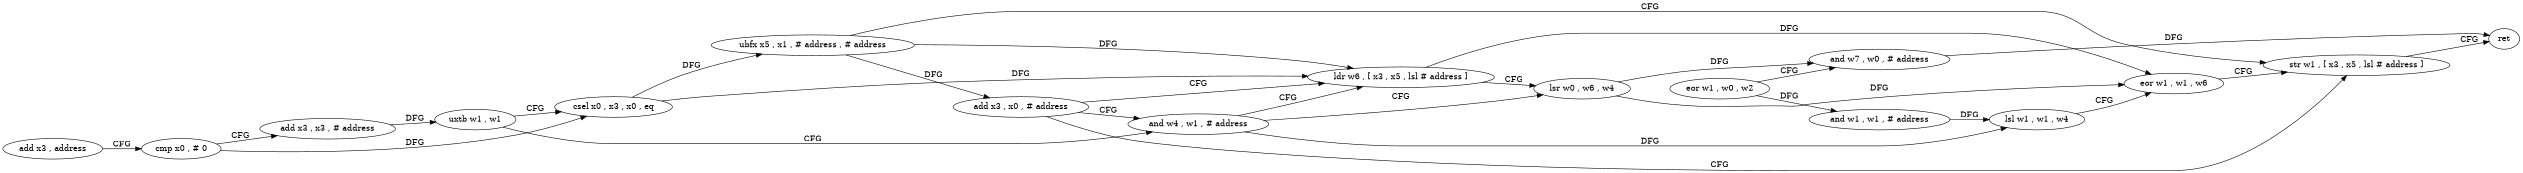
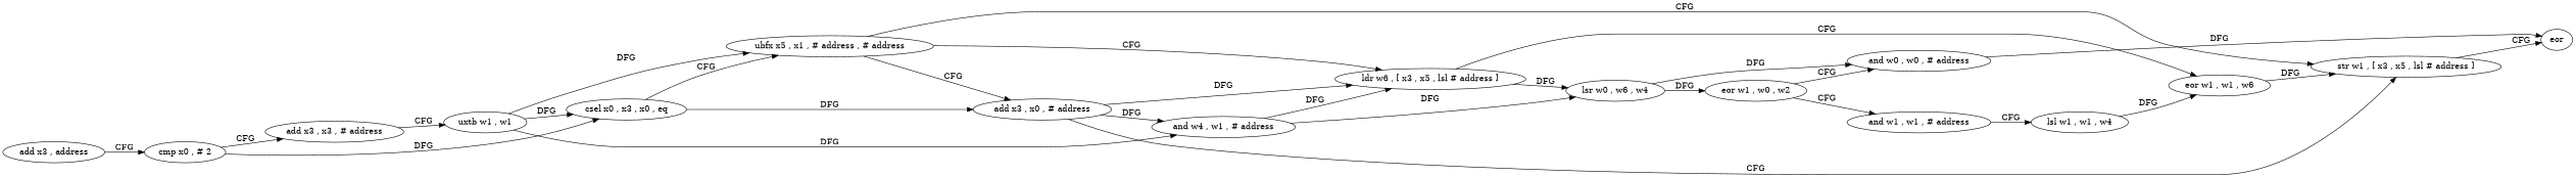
  digraph {
    rankdir=LR
    n1 [label="add x3 , address"]
-   n2 [label="cmp x0 , # 0"]
+   n2 [label="cmp x0 , # 2"]
    n3 [label="add x3 , x3 , # address"]
    n4 [label="csel x0 , x3 , x0 , eq"]
    n5 [label="uxtb w1 , w1"]
    n6 [label="ubfx x5 , x1 , # address , # address"]
    n7 [label="add x3 , x0 , # address"]
    n8 [label="and w4 , w1 , # address"]
    n9 [label="ldr w6 , [ x3 , x5 , lsl # address ]"]
    n10 [label="str w1 , [ x3 , x5 , lsl # address ]"]
    n11 [label="lsr w0 , w6 , w4"]
    n12 [label="lsl w1 , w1 , w4"]
    n13 [label="eor w1 , w1 , w6"]
-   n14 [label=ret]
+   n14 [label=eor]
    n15 [label="eor w1 , w0 , w2"]
-   n16 [label="and w7 , w0 , # address"]
+   n16 [label="and w0 , w0 , # address"]
    n17 [label="and w1 , w1 , # address"]
    n1 -> n2 [label=CFG]
    n2 -> n3 [label=CFG]
    n2 -> n4 [label=DFG]
-   n3 -> n5 [label=DFG]
-   n4 -> n6 [label=DFG]
-   n4 -> n9 [label=DFG]
-   n5 -> n4 [label=CFG]
-   n5 -> n8 [label=CFG]
-   n6 -> n7 [label=DFG]
-   n6 -> n9 [label=DFG]
+   n3 -> n5 [label=CFG]
+   n4 -> n6 [label=CFG]
+   n4 -> n7 [label=DFG]
+   n5 -> n4 [label=DFG]
+   n5 -> n6 [label=DFG]
+   n5 -> n8 [label=DFG]
+   n6 -> n7 [label=CFG]
+   n6 -> n9 [label=CFG]
    n6 -> n10 [label=CFG]
-   n7 -> n8 [label=CFG]
-   n7 -> n9 [label=CFG]
+   n7 -> n8 [label=DFG]
+   n7 -> n9 [label=DFG]
    n7 -> n10 [label=CFG]
-   n8 -> n9 [label=CFG]
-   n8 -> n11 [label=CFG]
-   n8 -> n12 [label=DFG]
-   n9 -> n11 [label=CFG]
-   n9 -> n13 [label=DFG]
+   n8 -> n9 [label=DFG]
+   n8 -> n11 [label=DFG]
+   n9 -> n11 [label=DFG]
+   n9 -> n13 [label=CFG]
    n10 -> n14 [label=CFG]
-   n11 -> n13 [label=DFG]
+   n11 -> n15 [label=DFG]
    n11 -> n16 [label=DFG]
-   n12 -> n13 [label=CFG]
-   n13 -> n10 [label=CFG]
+   n12 -> n13 [label=DFG]
+   n13 -> n10 [label=DFG]
    n15 -> n16 [label=CFG]
-   n15 -> n17 [label=DFG]
+   n15 -> n17 [label=CFG]
    n16 -> n14 [label=DFG]
-   n17 -> n12 [label=DFG]
+   n17 -> n12 [label=CFG]
  }
